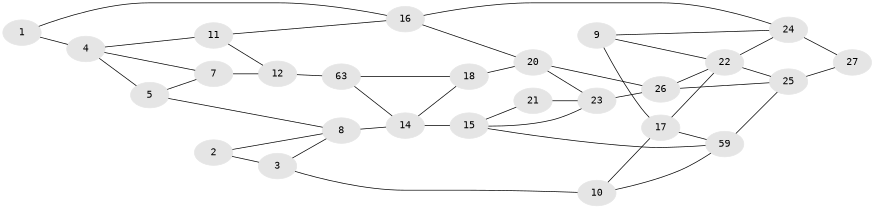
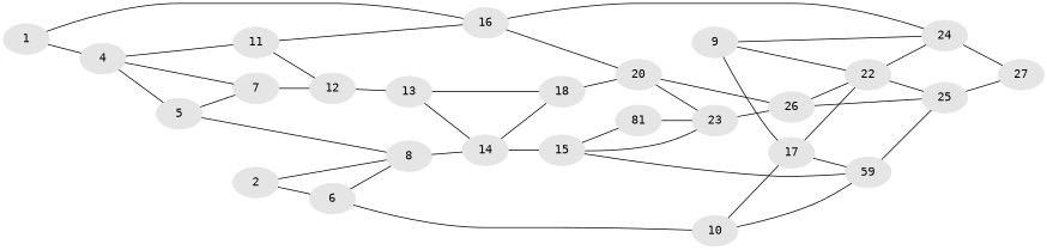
  graph {
    fontname="DejaVu Sans Mono"
    rankdir=LR
    node [color=gray90 fontname="DejaVu Sans Mono" style=filled]
    edge [fontname="DejaVu Sans Mono" weight=1.0]
    1
    4
    16
    2
-   6 [label=3]
+   6
    8
    5
    7
    11
    24
    20
    10
    14
    9
    17
    22
    27
    12
    n19 [label=59]
-   13 [label=63]
+   13
    18
    15
    25
-   21
+   21 [label=81]
    23
    26
    1 -- 4
    1 -- 16
    4 -- 5
    4 -- 7
    4 -- 11
    16 -- 24 [weight=2.0]
    16 -- 20
    2 -- 6
    2 -- 8
    6 -- 8
    6 -- 10
    8 -- 14
    5 -- 8
    5 -- 7
    7 -- 12
    11 -- 16 [weight=2.0]
    11 -- 12
    24 -- 27
    20 -- 23
    20 -- 26
    10 -- 17
    10 -- n19
    14 -- 18
    14 -- 15
    9 -- 24
    9 -- 17
    9 -- 22
    17 -- 22
    17 -- n19
    22 -- 24
    22 -- 25
    12 -- 13
    n19 -- 25
    13 -- 14
    13 -- 18
    18 -- 20
    15 -- n19
    15 -- 21
    15 -- 23
    25 -- 27
    25 -- 26
    21 -- 23
    23 -- 26
    26 -- 22
  }
